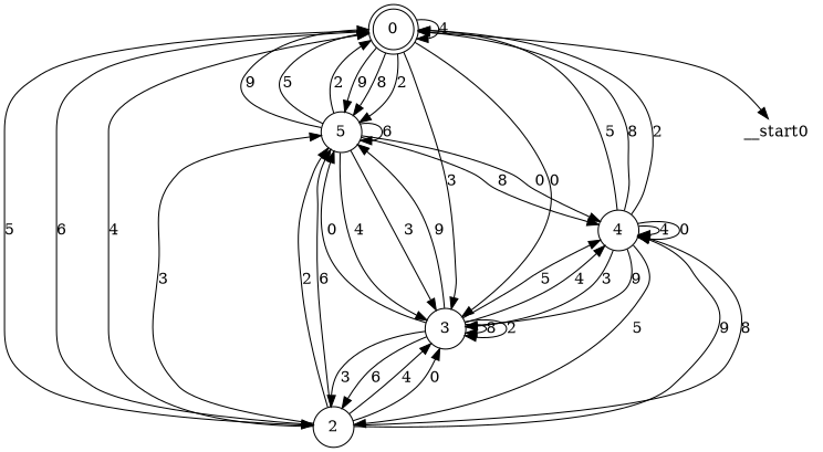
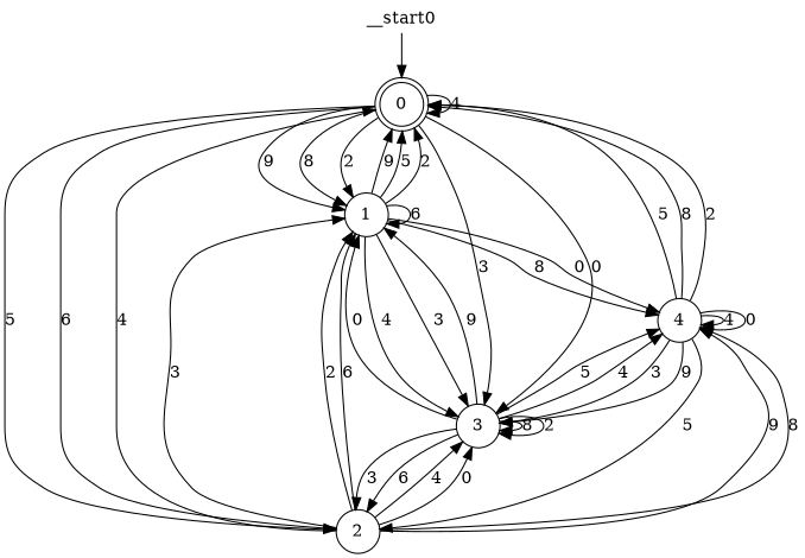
  digraph {
    node [shape=circle]
    n1 [label=0 shape=doublecircle]
-   n2 [label=5]
+   n2 [label=1]
    n3 [label=2]
    n4 [label=3]
    n5 [label=4]
    __start0 [height=0 shape=none width=0]
    n1 -> n1 [label=4]
    n1 -> n2 [label=9]
    n1 -> n2 [label=8]
    n1 -> n2 [label=2]
    n1 -> n3 [label=5]
    n1 -> n3 [label=6]
    n1 -> n4 [label=3]
    n1 -> n4 [label=0]
    n2 -> n1 [label=9]
    n2 -> n1 [label=5]
    n2 -> n1 [label=2]
    n2 -> n2 [label=6]
    n2 -> n4 [label=4]
    n2 -> n4 [label=3]
    n2 -> n5 [label=8]
    n2 -> n5 [label=0]
    n3 -> n1 [label=4]
    n3 -> n2 [label=6]
    n3 -> n2 [label=3]
    n3 -> n2 [label=2]
    n3 -> n4 [label=4]
    n3 -> n4 [label=0]
    n3 -> n5 [label=9]
    n3 -> n5 [label=8]
    n4 -> n2 [label=9]
    n4 -> n2 [label=0]
    n4 -> n3 [label=6]
    n4 -> n3 [label=3]
    n4 -> n4 [label=8]
    n4 -> n4 [label=2]
    n4 -> n5 [label=5]
    n4 -> n5 [label=4]
    n5 -> n1 [label=5]
    n5 -> n1 [label=8]
    n5 -> n1 [label=2]
    n5 -> n3 [label=5]
    n5 -> n4 [label=9]
    n5 -> n4 [label=3]
    n5 -> n5 [label=4]
    n5 -> n5 [label=0]
-   n1 -> __start0
+   __start0 -> n1
  }
